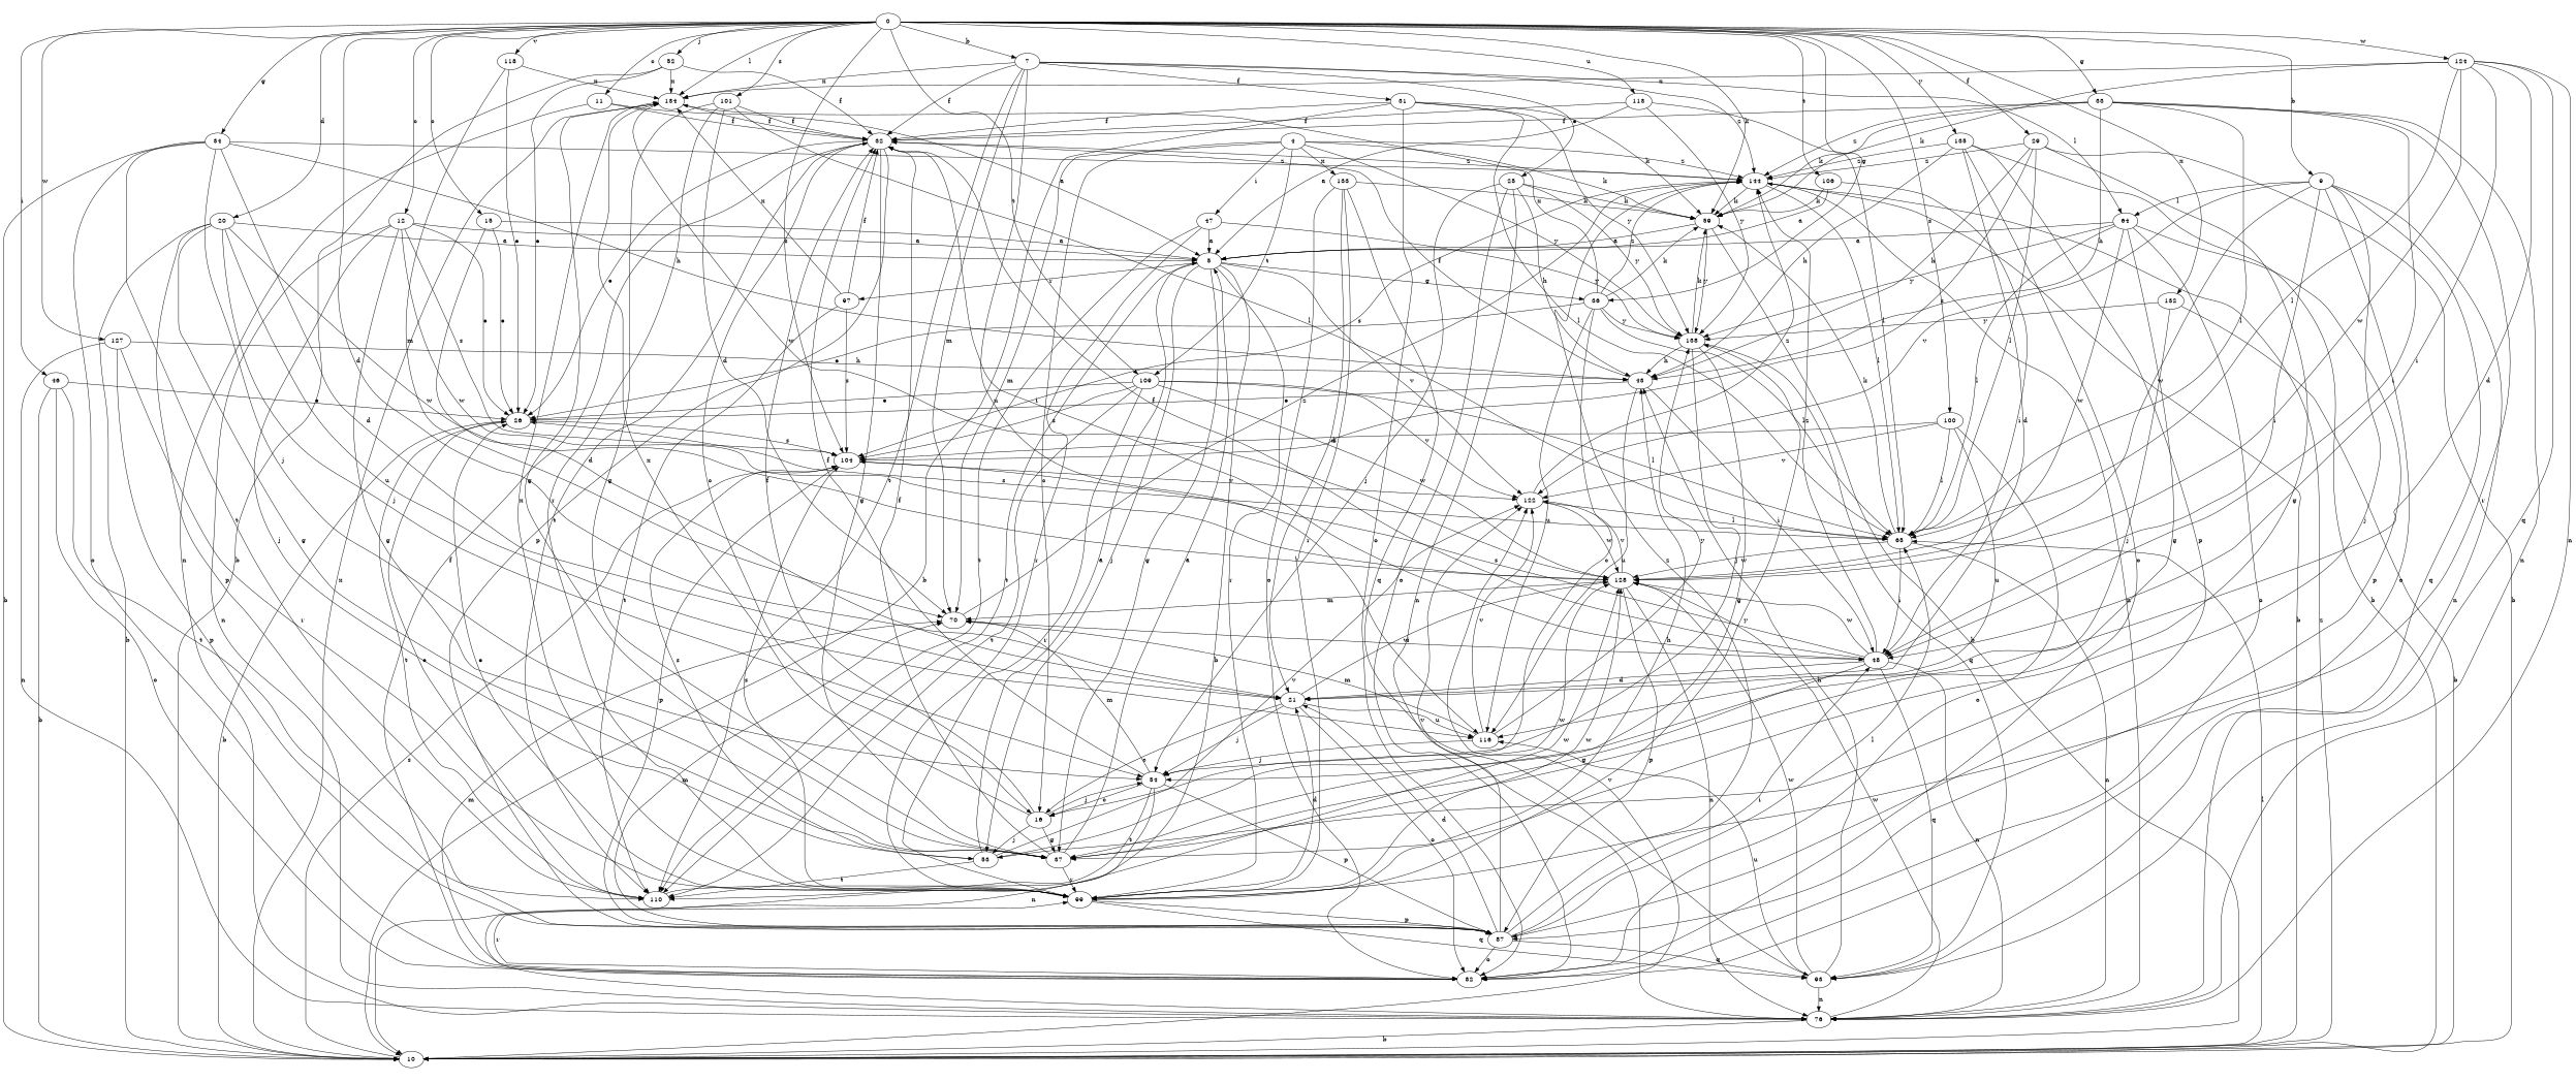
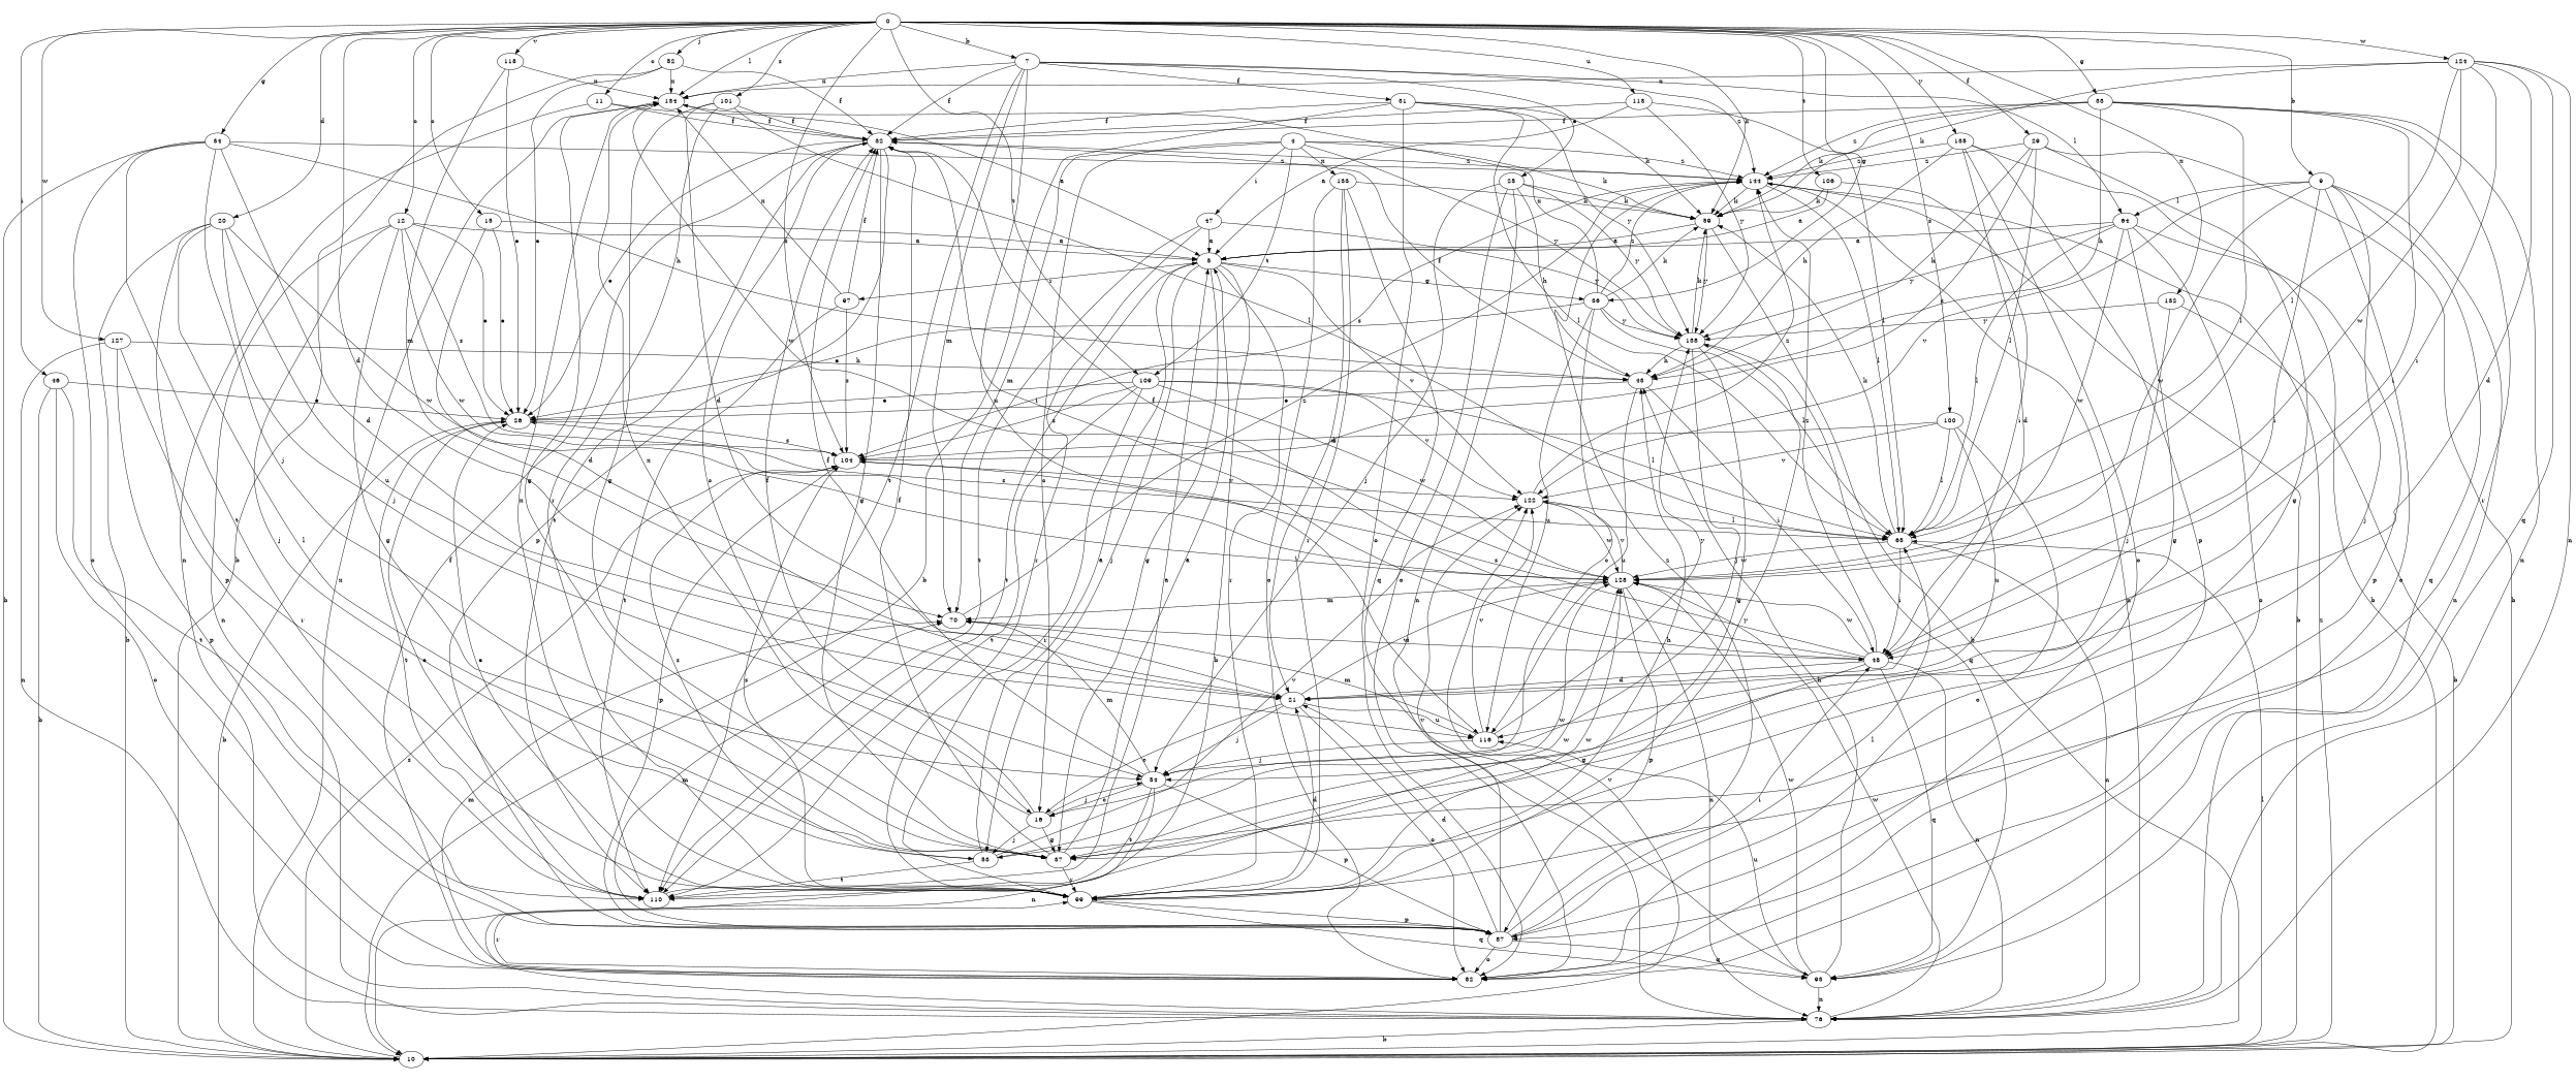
  strict digraph {
    0
    7
    9
    11
    12
    15
    20
    21
    29
    33
    34
    36
    46
    52
    59
    100
    101
    104
    106
    109
    113
    118
    124
    127
    132
    134
    135
    70
    144
    110
    25
    31
    32
    64
    116
    53
    122
    48
    76
    82
    93
    128
    5
    37
    26
    10
    54
    87
    16
    65
    43
    99
    138
    4
    47
    133
    97
    0 -> 7 [label=b]
    0 -> 9 [label=b]
    0 -> 11 [label=c]
    0 -> 12 [label=c]
    0 -> 15 [label=c]
    0 -> 20 [label=d]
    0 -> 21 [label=d]
    0 -> 29 [label=f]
    0 -> 33 [label=g]
    0 -> 34 [label=g]
    0 -> 36 [label=g]
    0 -> 46 [label=i]
    0 -> 52 [label=j]
    0 -> 59 [label=k]
    0 -> 100 [label=s]
    0 -> 101 [label=s]
    0 -> 104 [label=s]
    0 -> 106 [label=t]
    0 -> 109 [label=t]
    0 -> 113 [label=u]
    0 -> 118 [label=v]
    0 -> 124 [label=w]
    0 -> 127 [label=w]
    0 -> 132 [label=x]
    0 -> 134 [label=l]
    0 -> 135 [label=y]
    7 -> 134 [label=x]
    7 -> 70 [label=m]
    7 -> 144 [label=z]
    7 -> 110 [label=t]
    7 -> 25 [label=e]
    7 -> 31 [label=f]
    7 -> 32 [label=f]
    7 -> 64 [label=l]
    7 -> 116 [label=u]
    9 -> 64 [label=l]
    9 -> 53 [label=j]
    9 -> 122 [label=v]
    9 -> 48 [label=i]
    9 -> 76 [label=n]
    9 -> 82 [label=o]
    9 -> 93 [label=q]
    9 -> 128 [label=w]
    11 -> 32 [label=f]
    11 -> 76 [label=n]
    11 -> 5 [label=a]
    12 -> 104 [label=s]
    12 -> 53 [label=j]
    12 -> 76 [label=n]
    12 -> 128 [label=w]
    12 -> 5 [label=a]
    12 -> 37 [label=g]
    12 -> 26 [label=e]
    15 -> 21 [label=d]
    15 -> 5 [label=a]
    15 -> 26 [label=e]
    20 -> 116 [label=u]
    20 -> 128 [label=w]
-   20 -> 37 [label=g]
+   20 -> 37 [label=l]
    20 -> 10 [label=b]
    20 -> 54 [label=j]
    20 -> 87 [label=p]
    21 -> 116 [label=u]
    21 -> 82 [label=o]
    21 -> 128 [label=w]
    21 -> 54 [label=j]
    21 -> 16 [label=c]
    29 -> 104 [label=s]
    29 -> 144 [label=z]
    29 -> 37 [label=g]
    29 -> 10 [label=b]
    29 -> 65 [label=l]
    29 -> 43 [label=h]
    33 -> 59 [label=k]
    33 -> 144 [label=z]
    33 -> 32 [label=f]
    33 -> 48 [label=i]
    33 -> 76 [label=n]
    33 -> 65 [label=l]
    33 -> 43 [label=h]
    33 -> 99 [label=r]
    34 -> 21 [label=d]
    34 -> 144 [label=z]
    34 -> 110 [label=t]
    34 -> 82 [label=o]
    34 -> 10 [label=b]
    34 -> 54 [label=j]
    34 -> 43 [label=h]
    36 -> 59 [label=k]
    36 -> 134 [label=x]
    36 -> 144 [label=z]
    36 -> 116 [label=u]
    36 -> 26 [label=e]
    36 -> 16 [label=c]
    36 -> 65 [label=l]
    36 -> 138 [label=y]
    46 -> 110 [label=t]
    46 -> 82 [label=o]
    46 -> 26 [label=e]
    46 -> 10 [label=b]
    52 -> 134 [label=x]
    52 -> 32 [label=f]
    52 -> 26 [label=e]
    52 -> 10 [label=b]
    59 -> 5 [label=a]
    59 -> 10 [label=b]
    59 -> 138 [label=y]
    100 -> 104 [label=s]
    100 -> 116 [label=u]
    100 -> 122 [label=v]
    100 -> 82 [label=o]
    100 -> 65 [label=l]
-   101 -> 70 [label=d]
+   101 -> 21 [label=d]
    101 -> 32 [label=f]
    101 -> 37 [label=g]
    101 -> 65 [label=l]
    101 -> 99 [label=r]
    104 -> 122 [label=v]
    104 -> 87 [label=p]
    106 -> 59 [label=k]
    106 -> 48 [label=i]
    106 -> 5 [label=a]
    109 -> 104 [label=s]
    109 -> 110 [label=t]
    109 -> 122 [label=v]
    109 -> 128 [label=w]
    109 -> 26 [label=e]
    109 -> 65 [label=l]
    109 -> 99 [label=r]
    113 -> 32 [label=f]
    113 -> 5 [label=a]
    113 -> 65 [label=l]
    113 -> 138 [label=y]
    118 -> 134 [label=x]
    118 -> 70 [label=m]
    118 -> 26 [label=e]
    124 -> 21 [label=d]
    124 -> 59 [label=k]
    124 -> 134 [label=x]
    124 -> 48 [label=i]
    124 -> 76 [label=n]
    124 -> 93 [label=q]
    124 -> 128 [label=w]
    124 -> 65 [label=l]
    127 -> 76 [label=n]
    127 -> 87 [label=p]
    127 -> 43 [label=h]
    127 -> 99 [label=r]
    132 -> 10 [label=b]
    132 -> 54 [label=j]
    132 -> 138 [label=y]
    134 -> 32 [label=f]
    134 -> 128 [label=w]
    134 -> 37 [label=g]
    135 -> 21 [label=d]
    135 -> 144 [label=z]
    135 -> 82 [label=o]
    135 -> 10 [label=b]
    135 -> 87 [label=p]
    135 -> 43 [label=h]
    70 -> 144 [label=z]
    70 -> 48 [label=i]
    144 -> 59 [label=k]
    144 -> 104 [label=s]
    144 -> 76 [label=n]
    144 -> 10 [label=b]
    144 -> 65 [label=l]
    110 -> 128 [label=w]
-   20 -> 5 [label=a]
+   110 -> 5 [label=a]
    110 -> 26 [label=e]
    25 -> 59 [label=k]
    25 -> 76 [label=n]
    25 -> 82 [label=o]
    25 -> 54 [label=j]
    25 -> 43 [label=h]
    25 -> 138 [label=y]
    31 -> 59 [label=k]
    31 -> 32 [label=f]
    31 -> 82 [label=o]
    31 -> 10 [label=b]
    31 -> 65 [label=l]
    31 -> 138 [label=y]
    32 -> 144 [label=z]
    32 -> 110 [label=t]
    32 -> 48 [label=i]
    32 -> 37 [label=g]
    32 -> 26 [label=e]
    32 -> 87 [label=p]
    32 -> 16 [label=c]
    64 -> 82 [label=o]
    64 -> 128 [label=w]
    64 -> 5 [label=a]
    64 -> 37 [label=g]
    64 -> 87 [label=p]
    64 -> 65 [label=l]
    64 -> 138 [label=y]
    116 -> 70 [label=m]
    116 -> 122 [label=v]
    116 -> 54 [label=j]
    116 -> 138 [label=y]
    53 -> 104 [label=s]
    53 -> 110 [label=t]
    53 -> 122 [label=v]
    53 -> 128 [label=w]
    53 -> 5 [label=a]
    122 -> 144 [label=z]
    122 -> 128 [label=w]
    122 -> 65 [label=l]
    48 -> 21 [label=d]
    48 -> 104 [label=s]
    48 -> 144 [label=z]
    48 -> 32 [label=f]
    48 -> 76 [label=n]
    48 -> 93 [label=q]
    48 -> 128 [label=w]
    48 -> 37 [label=g]
    76 -> 128 [label=w]
    76 -> 10 [label=b]
    82 -> 70 [label=m]
    82 -> 32 [label=f]
    82 -> 99 [label=r]
    93 -> 116 [label=u]
    93 -> 76 [label=n]
    93 -> 128 [label=w]
    93 -> 43 [label=h]
    128 -> 70 [label=m]
    128 -> 122 [label=v]
    128 -> 76 [label=n]
    128 -> 87 [label=p]
    5 -> 36 [label=g]
    5 -> 110 [label=t]
    5 -> 53 [label=j]
    5 -> 122 [label=v]
    5 -> 37 [label=g]
    5 -> 10 [label=b]
    5 -> 99 [label=r]
    5 -> 97 [label=r]
    37 -> 32 [label=f]
    37 -> 5 [label=a]
    37 -> 99 [label=r]
    26 -> 104 [label=s]
    26 -> 110 [label=t]
    26 -> 10 [label=b]
    10 -> 104 [label=s]
    10 -> 134 [label=x]
    10 -> 144 [label=z]
    10 -> 122 [label=v]
    10 -> 65 [label=l]
    54 -> 70 [label=m]
    54 -> 110 [label=t]
    54 -> 32 [label=f]
    54 -> 76 [label=n]
    54 -> 87 [label=p]
    54 -> 16 [label=c]
    87 -> 21 [label=d]
    87 -> 70 [label=m]
    87 -> 144 [label=z]
    87 -> 122 [label=v]
    87 -> 48 [label=i]
    87 -> 82 [label=o]
    87 -> 93 [label=q]
    87 -> 65 [label=l]
    16 -> 134 [label=x]
    16 -> 32 [label=f]
    16 -> 53 [label=j]
    16 -> 37 [label=g]
    16 -> 54 [label=j]
    65 -> 59 [label=k]
    65 -> 48 [label=i]
    65 -> 76 [label=n]
    65 -> 128 [label=w]
    65 -> 26 [label=s]
    43 -> 32 [label=f]
    43 -> 116 [label=u]
    43 -> 48 [label=i]
    43 -> 26 [label=e]
    99 -> 21 [label=d]
    99 -> 104 [label=s]
    99 -> 134 [label=x]
    99 -> 93 [label=q]
    99 -> 128 [label=w]
    99 -> 26 [label=e]
    99 -> 87 [label=p]
    99 -> 43 [label=h]
    99 -> 138 [label=y]
    138 -> 59 [label=k]
    138 -> 93 [label=q]
    138 -> 37 [label=g]
    138 -> 54 [label=j]
    138 -> 43 [label=h]
    4 -> 59 [label=k]
    4 -> 109 [label=t]
    4 -> 70 [label=m]
    4 -> 144 [label=z]
    4 -> 16 [label=c]
    4 -> 138 [label=y]
    4 -> 47 [label=i]
    4 -> 133 [label=x]
    47 -> 110 [label=t]
    47 -> 5 [label=a]
    47 -> 99 [label=r]
    47 -> 138 [label=y]
    133 -> 21 [label=d]
    133 -> 59 [label=k]
    133 -> 82 [label=o]
    133 -> 93 [label=q]
    133 -> 99 [label=r]
    97 -> 104 [label=s]
    97 -> 134 [label=x]
    97 -> 110 [label=t]
    97 -> 32 [label=f]
  }
